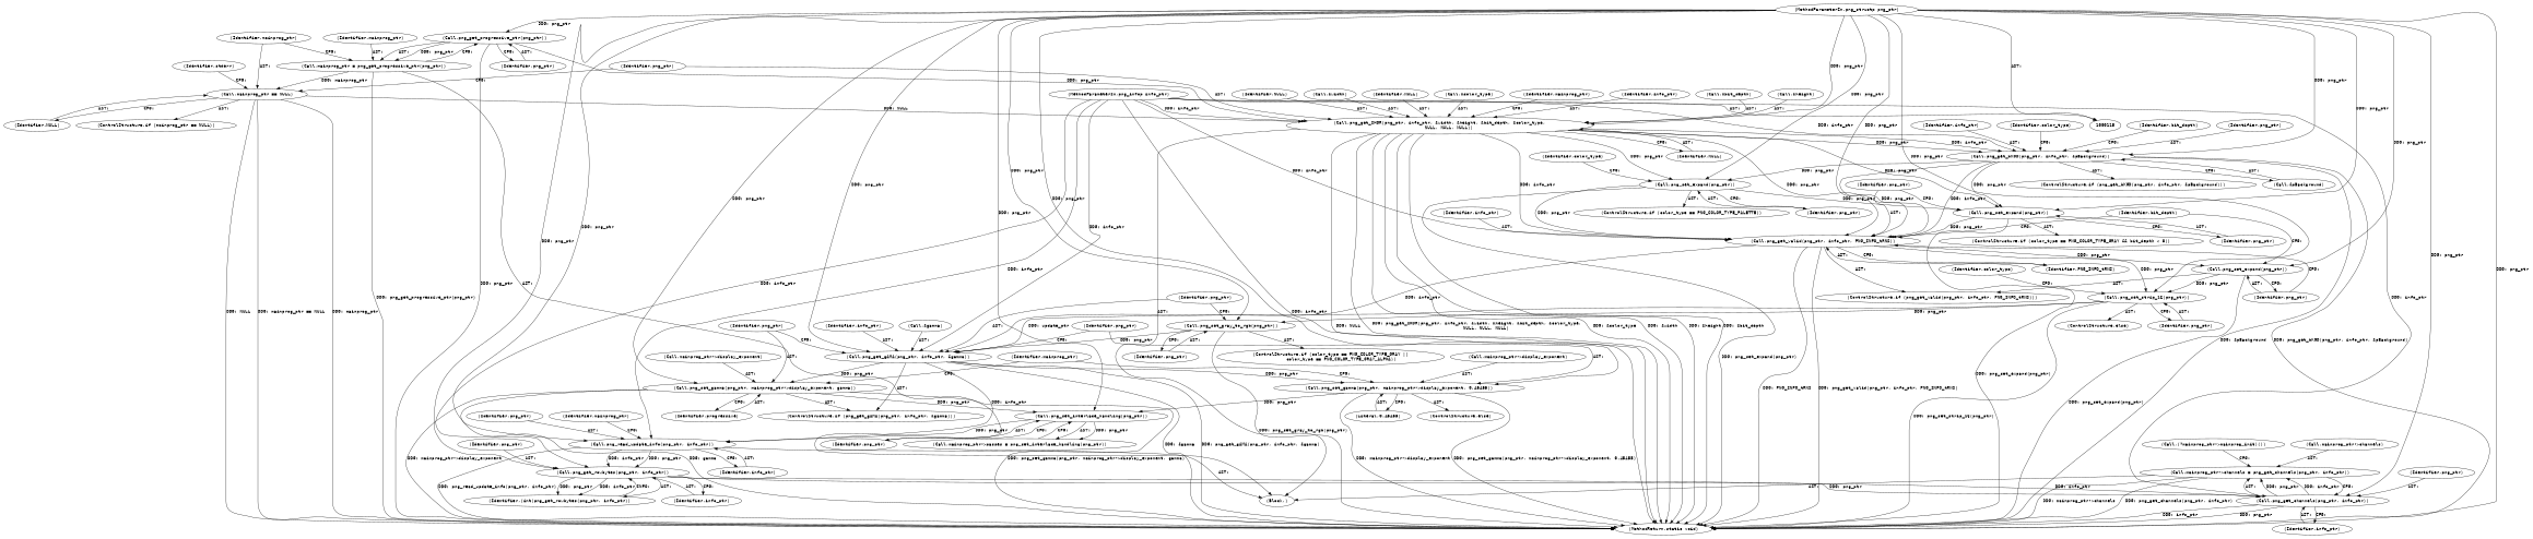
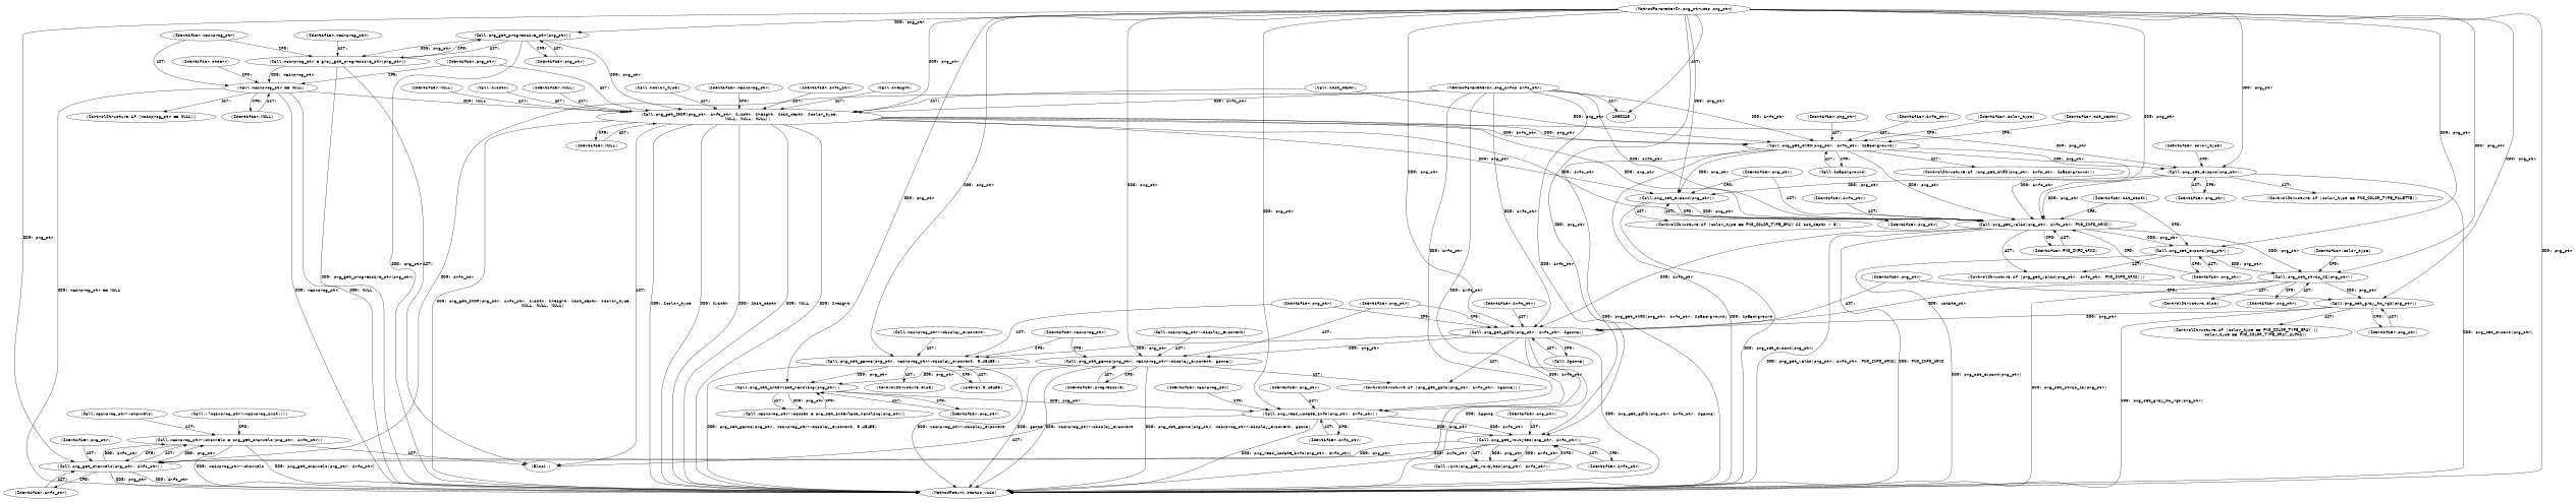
  digraph {
    fontname="DejaVu Sans Mono"
    node [fontname="DejaVu Sans Mono"]
    edge [fontname="DejaVu Sans Mono"]
    n1 [label="(Call,mainprog_ptr->channels = png_get_channels(png_ptr, info_ptr))"]
    n2 [label="(Call,png_get_channels(png_ptr, info_ptr))"]
    n3 [label="(MethodReturn,static void)"]
    n4 [label="(Block,)"]
    n5 [label="(Identifier,info_ptr)"]
    n6 [label="(Call,png_get_rowbytes(png_ptr, info_ptr))"]
    n7 [label="(Identifier,info_ptr)"]
-   n8 [label="(Identifier,(int)png_get_rowbytes(png_ptr, info_ptr))"]
+   n8 [label="(Call,(int)png_get_rowbytes(png_ptr, info_ptr))"]
    n9 [label="(Call,png_read_update_info(png_ptr, info_ptr))"]
    n10 [label="(Identifier,info_ptr)"]
    n11 [label="(Call,png_set_interlace_handling(png_ptr))"]
    n12 [label="(Identifier,png_ptr)"]
    n13 [label="(Call,mainprog_ptr->passes = png_set_interlace_handling(png_ptr))"]
    n14 [label="(Call,png_set_gamma(png_ptr, mainprog_ptr->display_exponent, 0.45455))"]
    n15 [label="(ControlStructure,else)"]
    n16 [label="(Literal,0.45455)"]
    n17 [label="(Call,png_get_gAMA(png_ptr, info_ptr, &gamma))"]
    n18 [label="(Call,png_set_gamma(png_ptr, mainprog_ptr->display_exponent, gamma))"]
    n19 [label="(Call,&gamma)"]
    n20 [label="(ControlStructure,if (png_get_gAMA(png_ptr, info_ptr, &gamma)))"]
    n21 [label="(Identifier,progressive)"]
    n22 [label="(Call,png_set_strip_16(png_ptr))"]
    n23 [label="(Call,png_set_gray_to_rgb(png_ptr))"]
    n24 [label="(ControlStructure,else)"]
    n25 [label="(Identifier,png_ptr)"]
    n26 [label="(ControlStructure,if (color_type == PNG_COLOR_TYPE_GRAY ||\n        color_type == PNG_COLOR_TYPE_GRAY_ALPHA))"]
    n27 [label="(Identifier,png_ptr)"]
    n28 [label="(Call,png_get_valid(png_ptr, info_ptr, PNG_INFO_tRNS))"]
    n29 [label="(Call,png_set_expand(png_ptr))"]
    n30 [label="(Identifier,PNG_INFO_tRNS)"]
    n31 [label="(ControlStructure,if (png_get_valid(png_ptr, info_ptr, PNG_INFO_tRNS)))"]
    n32 [label="(Identifier,png_ptr)"]
    n33 [label="(Call,png_set_expand(png_ptr))"]
    n34 [label="(Identifier,png_ptr)"]
    n35 [label="(ControlStructure,if (color_type == PNG_COLOR_TYPE_GRAY && bit_depth < 8))"]
    n36 [label="(Call,png_get_IHDR(png_ptr, info_ptr, &width, &height, &bit_depth, &color_type,\n       NULL, NULL, NULL))"]
    n37 [label="(Call,png_get_bKGD(png_ptr, info_ptr, &pBackground))"]
    n38 [label="(Call,png_set_expand(png_ptr))"]
    n39 [label="(Identifier,NULL)"]
    n40 [label="(ControlStructure,if (png_get_bKGD(png_ptr, info_ptr, &pBackground)))"]
    n41 [label="(Call,&pBackground)"]
    n42 [label="(ControlStructure,if (color_type == PNG_COLOR_TYPE_PALETTE))"]
    n43 [label="(Identifier,png_ptr)"]
    n44 [label="(Call,png_get_progressive_ptr(png_ptr))"]
-   n45 [label="(Call,mainprog_ptr = png_get_progressive_ptr(png_ptr))"]
+   n45 [label="(Call,mainprog_ptr = gray_get_progressive_ptr(png_ptr))"]
    n46 [label="(Identifier,png_ptr)"]
    n47 [label="(Call,mainprog_ptr == NULL)"]
    n48 [label="(MethodParameterIn,png_structp png_ptr)"]
    1000115
    n50 [label="(MethodParameterIn,png_infop info_ptr)"]
    n51 [label="(ControlStructure,if (mainprog_ptr == NULL))"]
    n52 [label="(Identifier,NULL)"]
    n53 [label="(Identifier,bit_depth)"]
    n54 [label="(Identifier,info_ptr)"]
    n55 [label="(Identifier,NULL)"]
    n56 [label="(Call,&width)"]
    n57 [label="(Identifier,stderr)"]
    n58 [label="(Identifier,info_ptr)"]
    n59 [label="(Identifier,info_ptr)"]
    n60 [label="(Identifier,png_ptr)"]
    n61 [label="(Identifier,NULL)"]
    n62 [label="(Identifier,png_ptr)"]
    n63 [label="(Identifier,mainprog_ptr)"]
    n64 [label="(Call,&color_type)"]
    n65 [label="(Identifier,mainprog_ptr)"]
    n66 [label="(Identifier,mainprog_ptr)"]
    n67 [label="(Identifier,info_ptr)"]
    n68 [label="(Identifier,png_ptr)"]
    n69 [label="(Identifier,color_type)"]
    n70 [label="(Call,&bit_depth)"]
    n71 [label="(Identifier,color_type)"]
    n72 [label="(Identifier,mainprog_ptr)"]
    n73 [label="(Call,mainprog_ptr->display_exponent)"]
    n74 [label="(Identifier,png_ptr)"]
    n75 [label="(Identifier,bit_depth)"]
    n76 [label="(Identifier,png_ptr)"]
    n77 [label="(Identifier,png_ptr)"]
    n78 [label="(Identifier,color_type)"]
    n79 [label="(Call,mainprog_ptr->display_exponent)"]
    n80 [label="(Identifier,png_ptr)"]
    n81 [label="(Identifier,png_ptr)"]
    n82 [label="(Call,&height)"]
    n83 [label="(Identifier,mainprog_ptr)"]
    n84 [label="(Call,mainprog_ptr->channels)"]
    n85 [label="(Identifier,png_ptr)"]
    n86 [label="(Call,(*mainprog_ptr->mainprog_init)())"]
    n1 -> n2 [label="CFG: "]
    n1 -> n3 [label="DDG: mainprog_ptr->channels"]
    n1 -> n3 [label="DDG: png_get_channels(png_ptr, info_ptr)"]
    n1 -> n4 [label="AST: "]
    n2 -> n1 [label="AST: "]
    n2 -> n1 [label="DDG: png_ptr"]
    n2 -> n1 [label="DDG: info_ptr"]
    n2 -> n3 [label="DDG: png_ptr"]
    n2 -> n3 [label="DDG: info_ptr"]
    n2 -> n5 [label="CFG: "]
    n5 -> n2 [label="AST: "]
    n6 -> n2 [label="DDG: png_ptr"]
    n6 -> n2 [label="DDG: info_ptr"]
    n6 -> n7 [label="CFG: "]
    n6 -> n8 [label="AST: "]
    n6 -> n8 [label="DDG: png_ptr"]
    n6 -> n8 [label="DDG: info_ptr"]
    n7 -> n6 [label="AST: "]
    n8 -> n6 [label="INFO: "]
    n9 -> n3 [label="DDG: png_read_update_info(png_ptr, info_ptr)"]
    n9 -> n4 [label="AST: "]
    n9 -> n6 [label="DDG: png_ptr"]
    n9 -> n6 [label="DDG: info_ptr"]
    n9 -> n10 [label="CFG: "]
    n10 -> n9 [label="AST: "]
    n11 -> n9 [label="DDG: png_ptr"]
    n11 -> n12 [label="CFG: "]
    n11 -> n13 [label="AST: "]
    n11 -> n13 [label="DDG: png_ptr"]
    n12 -> n11 [label="AST: "]
    n13 -> n11 [label="CFG: "]
    n14 -> n3 [label="DDG: png_set_gamma(png_ptr, mainprog_ptr->display_exponent, 0.45455)"]
    n14 -> n3 [label="DDG: mainprog_ptr->display_exponent"]
    n14 -> n11 [label="DDG: png_ptr"]
    n14 -> n15 [label="AST: "]
    n14 -> n16 [label="CFG: "]
    n16 -> n14 [label="AST: "]
    n17 -> n3 [label="DDG: png_get_gAMA(png_ptr, info_ptr, &gamma)"]
    n17 -> n3 [label="DDG: &gamma"]
    n17 -> n9 [label="DDG: info_ptr"]
    n17 -> n14 [label="DDG: png_ptr"]
    n17 -> n18 [label="DDG: png_ptr"]
+   n17 -> n19 [label="CFG: "]
    n17 -> n20 [label="AST: "]
    n18 -> n3 [label="DDG: png_set_gamma(png_ptr, mainprog_ptr->display_exponent, gamma)"]
    n18 -> n3 [label="DDG: gamma"]
    n18 -> n3 [label="DDG: mainprog_ptr->display_exponent"]
    n18 -> n11 [label="DDG: png_ptr"]
    n18 -> n20 [label="AST: "]
    n18 -> n21 [label="CFG: "]
    n19 -> n17 [label="AST: "]
    n21 -> n18 [label="AST: "]
    n22 -> n3 [label="DDG: png_set_strip_16(png_ptr)"]
    n22 -> n17 [label="DDG: update_ptr"]
    n22 -> n23 [label="DDG: png_ptr"]
    n22 -> n24 [label="AST: "]
    n22 -> n25 [label="CFG: "]
    n23 -> n3 [label="DDG: png_set_gray_to_rgb(png_ptr)"]
    n23 -> n17 [label="DDG: png_ptr"]
    n23 -> n26 [label="AST: "]
    n23 -> n27 [label="CFG: "]
    n25 -> n22 [label="AST: "]
    n27 -> n23 [label="AST: "]
    n28 -> n3 [label="DDG: PNG_INFO_tRNS"]
    n28 -> n3 [label="DDG: png_get_valid(png_ptr, info_ptr, PNG_INFO_tRNS)"]
    n28 -> n17 [label="DDG: info_ptr"]
    n28 -> n22 [label="DDG: png_ptr"]
    n28 -> n29 [label="DDG: png_ptr"]
    n28 -> n30 [label="CFG: "]
    n28 -> n31 [label="AST: "]
    n29 -> n3 [label="DDG: png_set_expand(png_ptr)"]
    n29 -> n22 [label="DDG: png_ptr"]
    n29 -> n31 [label="AST: "]
    n29 -> n32 [label="CFG: "]
    n30 -> n28 [label="AST: "]
    n32 -> n28 [label="CFG: "]
    n32 -> n29 [label="AST: "]
    n33 -> n3 [label="DDG: png_set_expand(png_ptr)"]
    n33 -> n28 [label="DDG: png_ptr"]
    n33 -> n34 [label="CFG: "]
    n33 -> n35 [label="AST: "]
    n34 -> n33 [label="AST: "]
    n36 -> n3 [label="DDG: NULL"]
    n36 -> n3 [label="DDG: png_get_IHDR(png_ptr, info_ptr, &width, &height, &bit_depth, &color_type,\n       NULL, NULL, NULL)"]
    n36 -> n3 [label="DDG: &color_type"]
    n36 -> n3 [label="DDG: &width"]
    n36 -> n3 [label="DDG: &height"]
    n36 -> n3 [label="DDG: &bit_depth"]
    n36 -> n4 [label="AST: "]
    n36 -> n28 [label="DDG: png_ptr"]
    n36 -> n28 [label="DDG: info_ptr"]
    n36 -> n33 [label="DDG: png_ptr"]
    n36 -> n37 [label="DDG: png_ptr"]
    n36 -> n37 [label="DDG: info_ptr"]
    n36 -> n38 [label="DDG: png_ptr"]
    n36 -> n39 [label="CFG: "]
    n37 -> n3 [label="DDG: &pBackground"]
    n37 -> n3 [label="DDG: png_get_bKGD(png_ptr, info_ptr, &pBackground)"]
    n37 -> n28 [label="DDG: png_ptr"]
    n37 -> n28 [label="DDG: info_ptr"]
    n37 -> n33 [label="DDG: png_ptr"]
    n37 -> n38 [label="DDG: png_ptr"]
    n37 -> n40 [label="AST: "]
    n37 -> n41 [label="CFG: "]
    n38 -> n3 [label="DDG: png_set_expand(png_ptr)"]
    n38 -> n28 [label="DDG: png_ptr"]
    n38 -> n33 [label="DDG: png_ptr"]
    n38 -> n42 [label="AST: "]
    n38 -> n43 [label="CFG: "]
    n39 -> n36 [label="AST: "]
    n41 -> n37 [label="AST: "]
    n43 -> n38 [label="AST: "]
    n44 -> n3 [label="DDG: png_ptr"]
    n44 -> n36 [label="DDG: png_ptr"]
    n44 -> n45 [label="AST: "]
    n44 -> n45 [label="DDG: png_ptr"]
    n44 -> n46 [label="CFG: "]
    n45 -> n3 [label="DDG: png_get_progressive_ptr(png_ptr)"]
    n45 -> n4 [label="AST: "]
    n45 -> n44 [label="CFG: "]
    n45 -> n47 [label="DDG: mainprog_ptr"]
    n46 -> n44 [label="AST: "]
    n47 -> n3 [label="DDG: NULL"]
    n47 -> n3 [label="DDG: mainprog_ptr == NULL"]
    n47 -> n3 [label="DDG: mainprog_ptr"]
    n47 -> n36 [label="DDG: NULL"]
    n47 -> n51 [label="AST: "]
    n47 -> n52 [label="CFG: "]
    n48 -> n2 [label="DDG: png_ptr"]
    n48 -> n3 [label="DDG: png_ptr"]
    n48 -> n6 [label="DDG: png_ptr"]
    n48 -> n9 [label="DDG: png_ptr"]
    n48 -> n11 [label="DDG: png_ptr"]
    n48 -> n14 [label="DDG: png_ptr"]
    n48 -> n17 [label="DDG: png_ptr"]
    n48 -> n18 [label="DDG: png_ptr"]
    n48 -> n22 [label="DDG: png_ptr"]
    n48 -> n23 [label="DDG: png_ptr"]
    n48 -> n28 [label="DDG: png_ptr"]
    n48 -> n29 [label="DDG: png_ptr"]
    n48 -> n33 [label="DDG: png_ptr"]
    n48 -> n36 [label="DDG: png_ptr"]
-   n48 -> n37 [label="DDG: png_ptr"]
+   n70 -> n37 [label="DDG: png_ptr"]
    n48 -> n38 [label="DDG: png_ptr"]
    n48 -> n44 [label="DDG: png_ptr"]
    n48 -> 1000115 [label="AST: "]
    n50 -> n2 [label="DDG: info_ptr"]
    n50 -> n3 [label="DDG: info_ptr"]
    n50 -> n6 [label="DDG: info_ptr"]
    n50 -> n9 [label="DDG: info_ptr"]
    n50 -> n17 [label="DDG: info_ptr"]
    n50 -> n28 [label="DDG: info_ptr"]
    n50 -> n36 [label="DDG: info_ptr"]
    n50 -> n37 [label="DDG: info_ptr"]
    n50 -> 1000115 [label="AST: "]
    n52 -> n47 [label="AST: "]
    n53 -> n28 [label="CFG: "]
    n53 -> n29 [label="CFG: "]
    n54 -> n17 [label="AST: "]
    n55 -> n36 [label="AST: "]
    n56 -> n36 [label="AST: "]
    n57 -> n47 [label="CFG: "]
    n58 -> n28 [label="AST: "]
    n59 -> n37 [label="AST: "]
    n60 -> n14 [label="AST: "]
    n60 -> n17 [label="CFG: "]
    n61 -> n36 [label="AST: "]
    n62 -> n17 [label="AST: "]
    n62 -> n23 [label="CFG: "]
    n63 -> n45 [label="CFG: "]
    n63 -> n47 [label="AST: "]
    n64 -> n36 [label="AST: "]
    n65 -> n36 [label="CFG: "]
    n66 -> n14 [label="CFG: "]
    n66 -> n18 [label="CFG: "]
    n67 -> n36 [label="AST: "]
    n68 -> n28 [label="AST: "]
    n68 -> n33 [label="CFG: "]
    n69 -> n37 [label="CFG: "]
    n70 -> n36 [label="AST: "]
    n71 -> n22 [label="CFG: "]
    n72 -> n45 [label="AST: "]
    n73 -> n18 [label="AST: "]
    n74 -> n2 [label="AST: "]
    n75 -> n37 [label="CFG: "]
    n76 -> n6 [label="AST: "]
    n77 -> n9 [label="AST: "]
    n78 -> n38 [label="CFG: "]
    n79 -> n14 [label="AST: "]
    n80 -> n36 [label="AST: "]
    n80 -> n47 [label="CFG: "]
    n81 -> n37 [label="AST: "]
    n82 -> n36 [label="AST: "]
    n83 -> n9 [label="CFG: "]
    n84 -> n1 [label="AST: "]
    n85 -> n17 [label="CFG: "]
    n85 -> n18 [label="AST: "]
    n86 -> n1 [label="CFG: "]
  }
